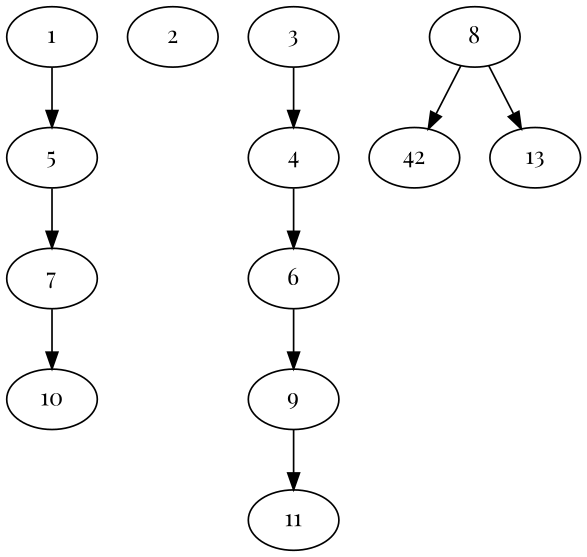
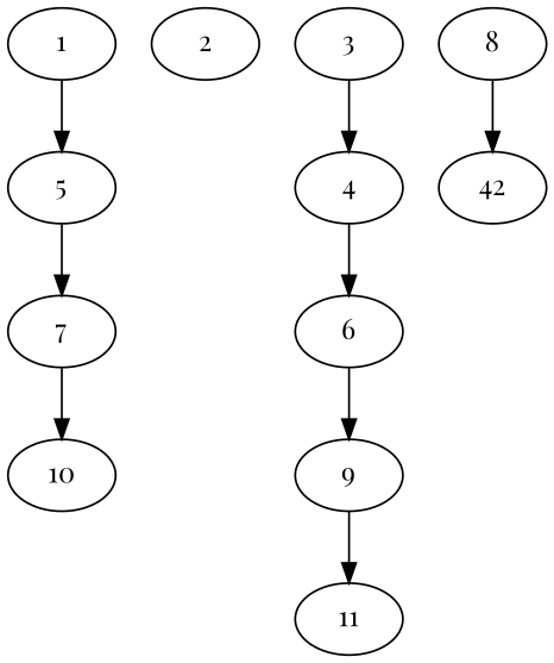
  digraph {
    fontname="Playfair Display"
    node [alpha=0.14 fontname="Playfair Display"]
    edge [fontname="Playfair Display"]
    1 [expect_size=412946316329070]
    5 [alpha=0.07 expect_size=373397185334607872]
    7 [alpha=0.00 expect_size=3349895348330954752]
    10 [alpha=0.16 expect_size=305842525081472]
    2 [alpha=0.15 expect_size=392216797085477]
    3 [alpha=0.19 expect_size=199552211624132608]
    4 [alpha=0.02 expect_size=10740307560584588]
    6 [alpha=0.12 expect_size=681258056027293]
    9 [alpha=0.10 expect_size=707073409978884]
    11 [alpha=0.07 expect_size=534572942007912]
    8 [expect_size=276627225642844]
    n12 [alpha=0.12 expect_size=106808960545727 label=42]
-   13 [alpha=0.08 expect_size=951099569733632000]
    1 -> 5
    5 -> 7
    7 -> 10
    3 -> 4
    4 -> 6
    6 -> 9
    9 -> 11
    8 -> n12
-   8 -> 13
  }
